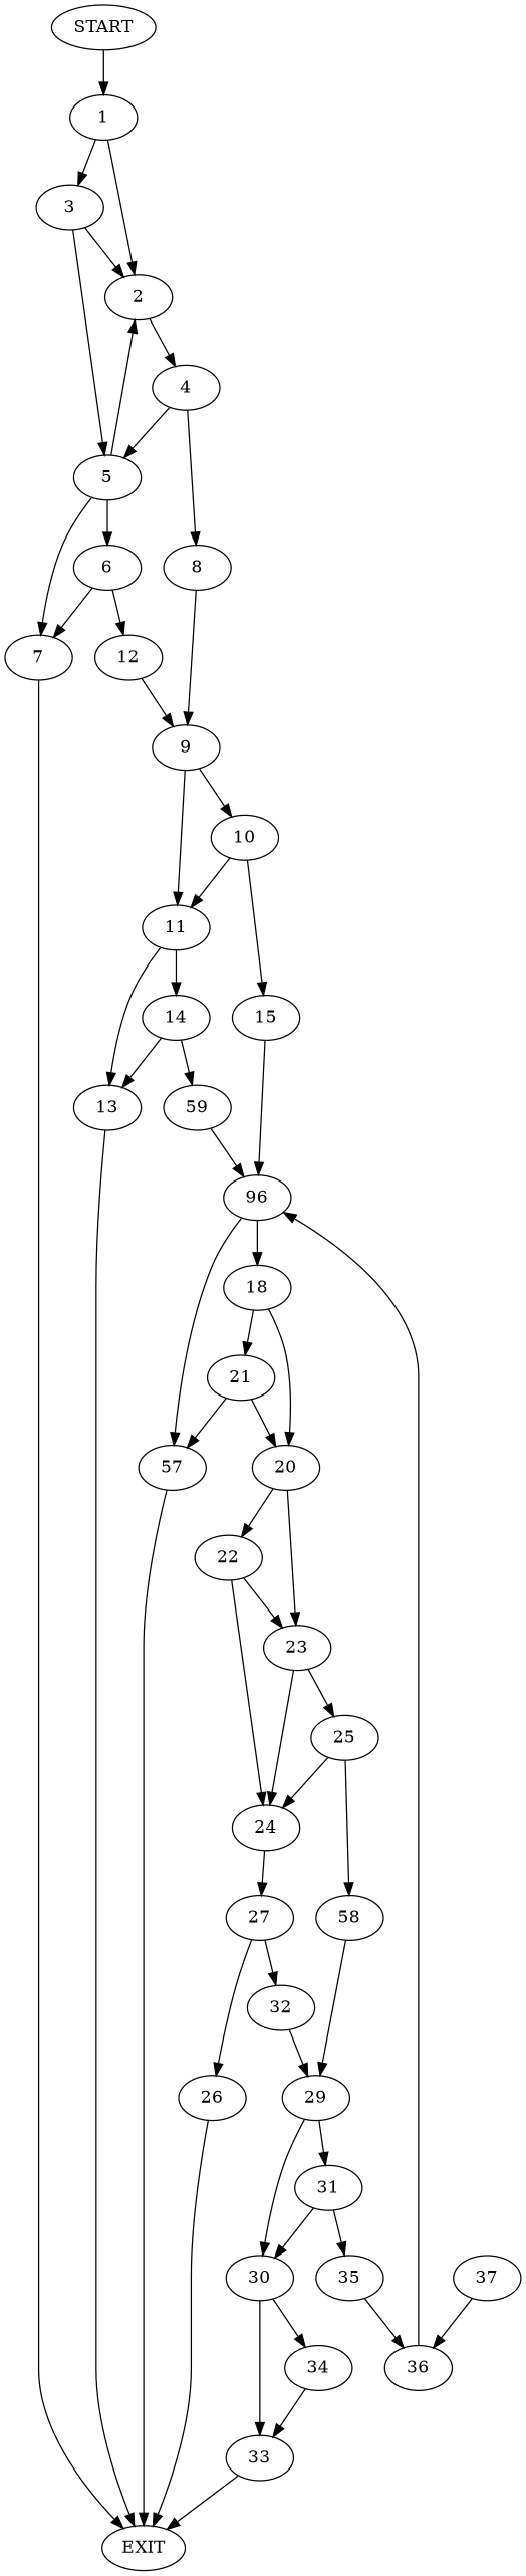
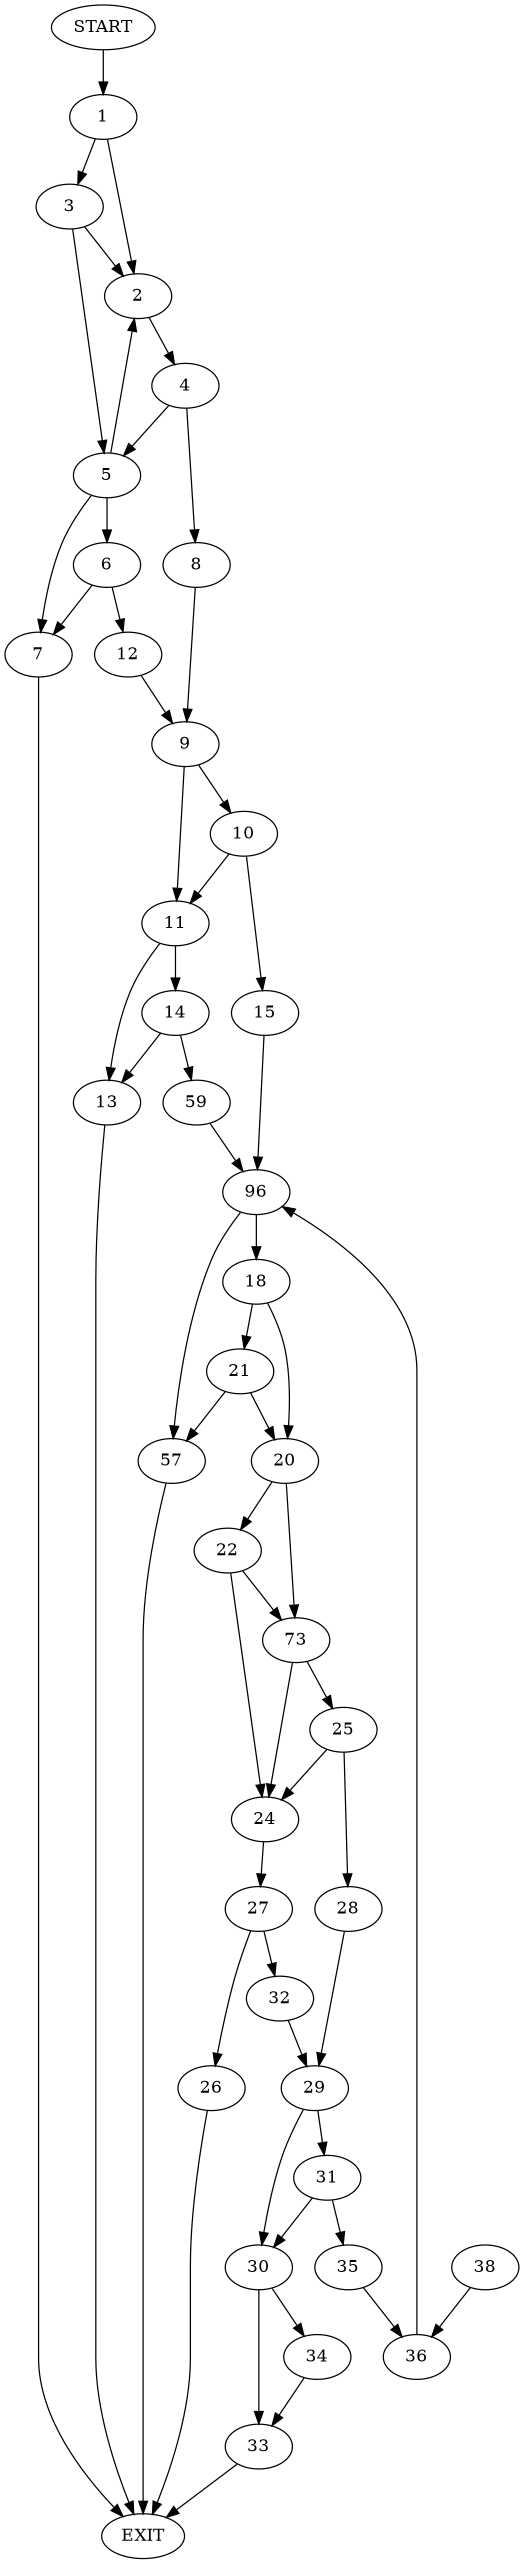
  digraph {
    n1 [label=START]
    1
    2
    3
    4
    5
    8
    6
    7
    9
    12
    n12 [label=EXIT]
    10
    11
    15
    13
    14
    n18 [label=96]
    n19 [label=59]
    n20 [label=57]
    18
    20
    21
    22
-   23
+   23 [label=73]
    24
    25
    27
-   28 [label=58]
+   28
    26
    32
    29
    30
    31
    33
    34
    35
    36
-   37
+   37 [label=38]
    n1 -> 1
    1 -> 2
    1 -> 3
    2 -> 4
    3 -> 2
    3 -> 5
    4 -> 5
    4 -> 8
    5 -> 2
    5 -> 6
    5 -> 7
    8 -> 9
    6 -> 7
    6 -> 12
    7 -> n12
    9 -> 10
    9 -> 11
    12 -> 9
    10 -> 11
    10 -> 15
    11 -> 13
    11 -> 14
    15 -> n18
    13 -> n12
    14 -> 13
    14 -> n19
    n18 -> n20
    n18 -> 18
    n19 -> n18
    n20 -> n12
    18 -> 20
    18 -> 21
    20 -> 22
    20 -> 23
    21 -> n20
    21 -> 20
    22 -> 23
    22 -> 24
    23 -> 24
    23 -> 25
    24 -> 27
    25 -> 24
    25 -> 28
    27 -> 26
    27 -> 32
    28 -> 29
    26 -> n12
    32 -> 29
    29 -> 30
    29 -> 31
    30 -> 33
    30 -> 34
    31 -> 30
    31 -> 35
    33 -> n12
    34 -> 33
    35 -> 36
    36 -> n18
    37 -> 36
  }
